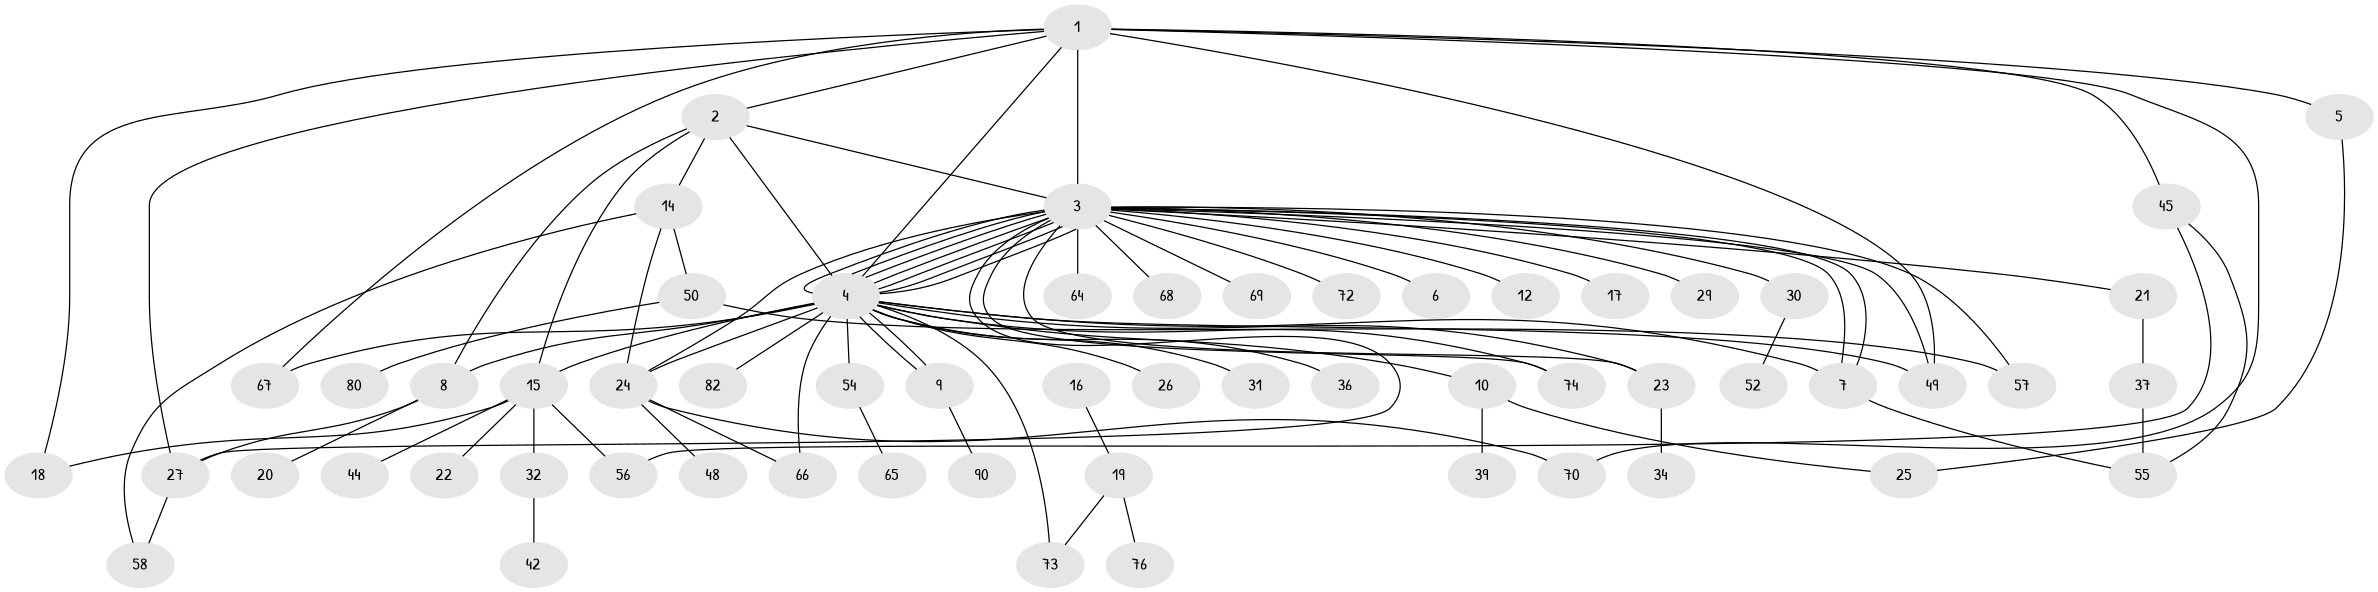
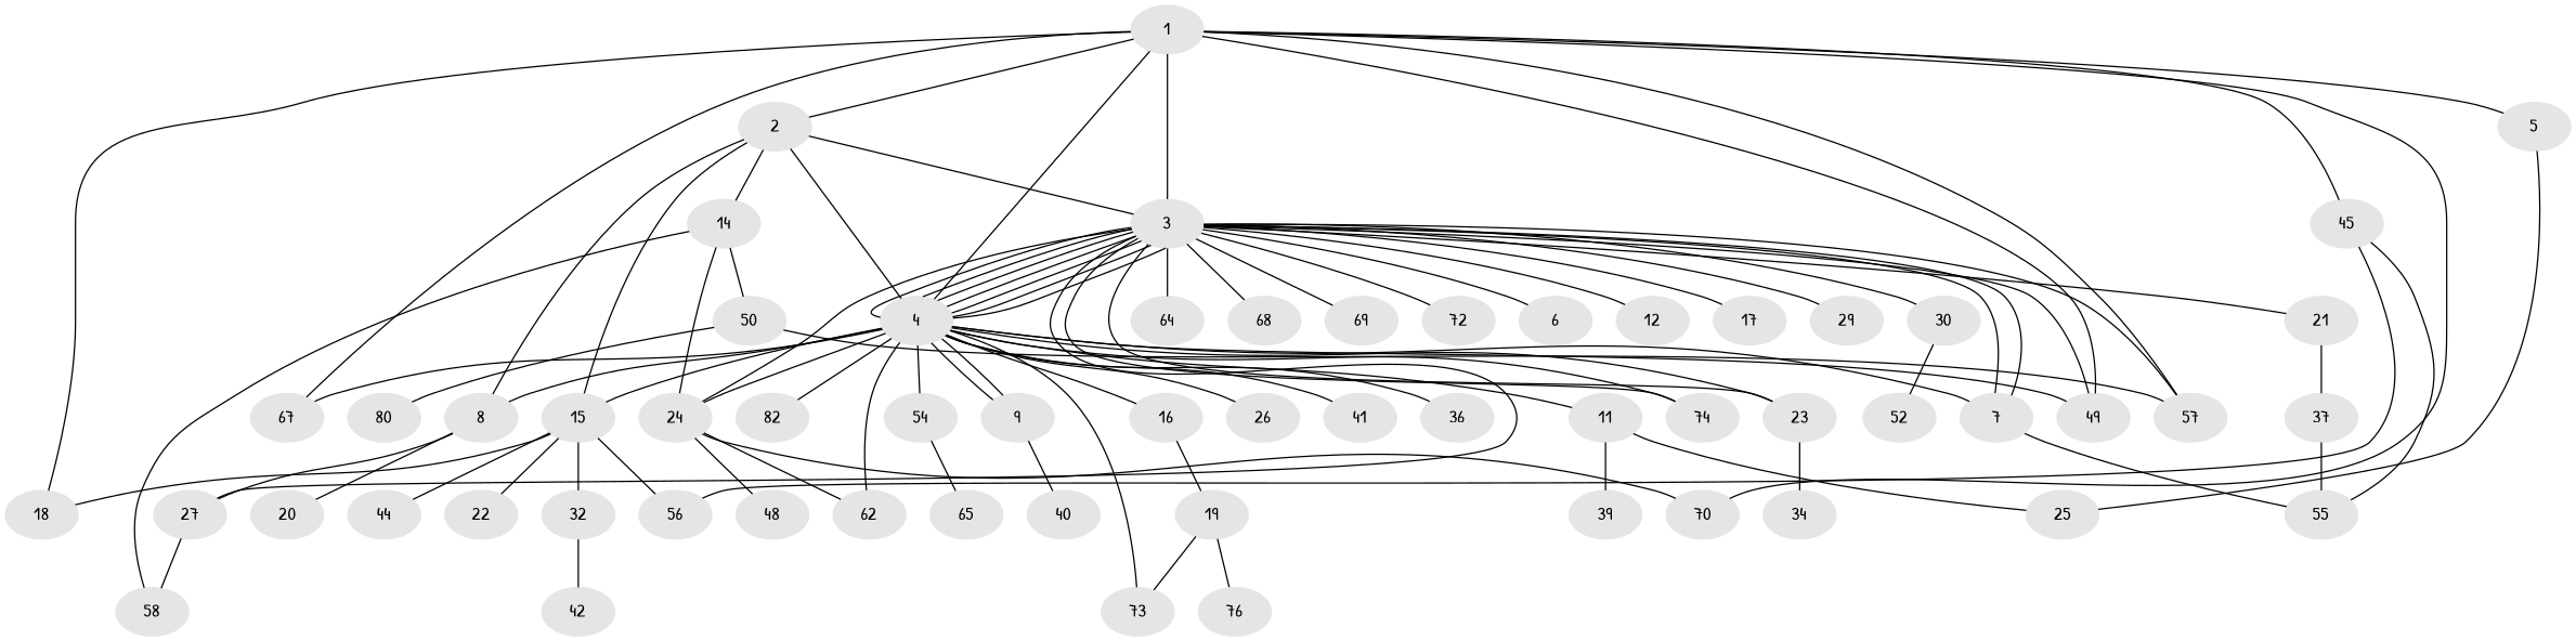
  graph {
    fontname="Patrick Hand"
    node [color=gray90 fontname="Patrick Hand" style=filled]
    edge [fontname="Patrick Hand"]
    1 [super="+51"]
    2 [super="+61"]
    3 [super="+13"]
    4 [super="+10"]
    5
    18
    27 [super="+35"]
    45
    49 [super="+59"]
    67
    70
    8 [super="+43"]
    14 [super="+46"]
    15 [super="+33"]
    6
    7
    12
    17
    21
    23
    24 [super="+41"]
    29
    30
    57
    64
    68
    69
    72
    74
    9 [super="+28"]
-   11 [label=10]
+   11
    16
    26
-   31
+   31 [label=41]
    36
    54 [super="+60"]
-   62 [label=66]
+   62
    73
    82
    25 [super="+47"]
    58 [super="+75"]
    55 [super="+63"]
    56 [super="+77"]
    20
    50 [super="+81"]
    22 [super="+71"]
    32
    44
    37 [super="+38"]
    34 [super="+78"]
    48
    52
-   40 [label=90]
+   40
    39
    19 [super="+79"]
    65
    80
    42 [super="+66"]
    76
    1 -- 2
    1 -- 3
    1 -- 4 [weight=2]
    1 -- 5
    1 -- 18
-   1 -- 27
+   1 -- 57
    1 -- 45 [weight=2]
    1 -- 49
    1 -- 67
    1 -- 70
    2 -- 3
    2 -- 4
    2 -- 8
    2 -- 14
    2 -- 15
    3 -- 4 [weight=2]
    3 -- 4
    3 -- 4
    3 -- 4
    3 -- 4
    3 -- 4
    3 -- 4
    3 -- 27
    3 -- 49
    3 -- 6
    3 -- 7
    3 -- 7
    3 -- 12
    3 -- 17
    3 -- 21
    3 -- 23
    3 -- 24
    3 -- 29
    3 -- 30
    3 -- 57
    3 -- 64
    3 -- 68
    3 -- 69
    3 -- 72
    3 -- 74
    4 -- 49 [weight=3]
    4 -- 67
    4 -- 8
    4 -- 15
    4 -- 7
    4 -- 23
    4 -- 24
    4 -- 74
    4 -- 9
    4 -- 9
    4 -- 11
+   4 -- 16
    4 -- 26
    4 -- 31
    4 -- 36
    4 -- 54
    4 -- 62
    4 -- 73
    4 -- 82
    5 -- 25
    27 -- 58
    45 -- 55
    45 -- 56
    8 -- 27
    8 -- 20
    14 -- 24
    14 -- 58
    14 -- 50
    15 -- 18
    15 -- 56
    15 -- 22
    15 -- 32
    15 -- 44
    7 -- 55
    21 -- 37
    23 -- 34
    24 -- 70
    24 -- 62
    24 -- 48
    30 -- 52
    9 -- 40
    11 -- 25
    11 -- 39
    16 -- 19
    54 -- 65
    50 -- 57
    50 -- 80
    32 -- 42
    37 -- 55
    19 -- 73
    19 -- 76
  }
